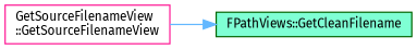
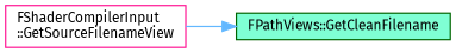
  digraph {
    rankdir=RL
    fontname="Fira Sans"
    node [fontname="Fira Sans" fontsize=10 shape=box style=filled]
    n1 [color=darkgreen fillcolor=aquamarine fontcolor=black height=0.2 label="FPathViews::GetCleanFilename" width=0.4]
-   n2 [color=deeppink fillcolor=white height=0.2 label="GetSourceFilenameView\l::GetSourceFilenameView" width=0.4]
+   n2 [color=deeppink fillcolor=white height=0.2 label="FShaderCompilerInput\l::GetSourceFilenameView" width=0.4]
    n1 -> n2 [color=steelblue1 dir=back fontname="Fira Sans" fontsize=10 labelfontname=Helvetica labelfontsize=10 style=solid]
  }
